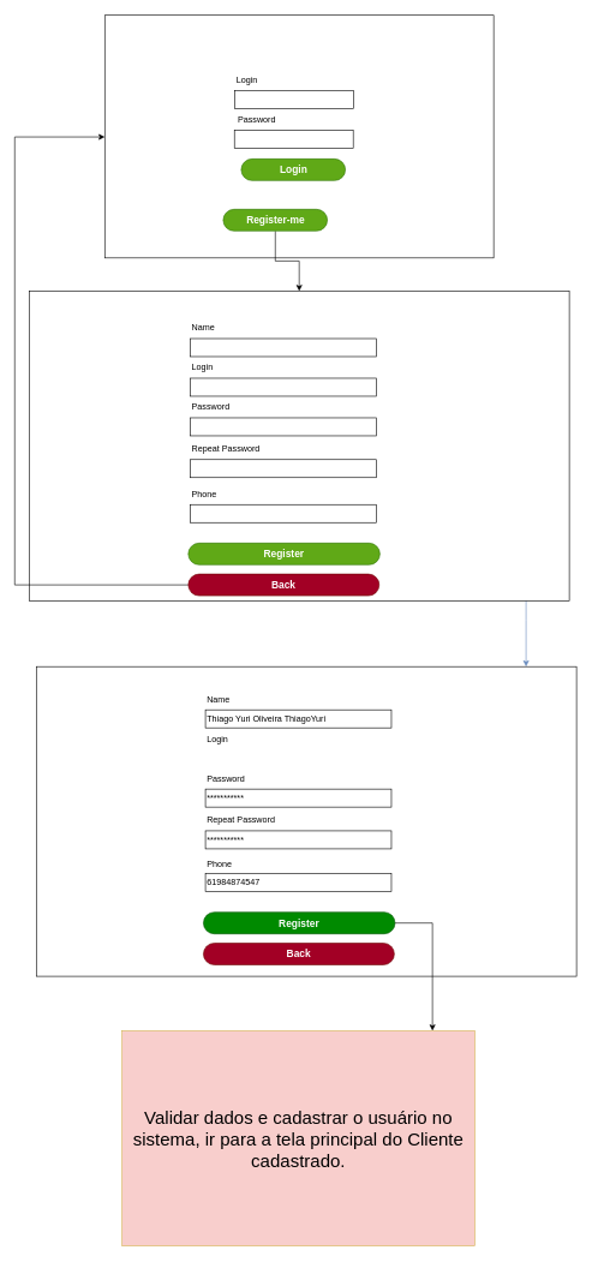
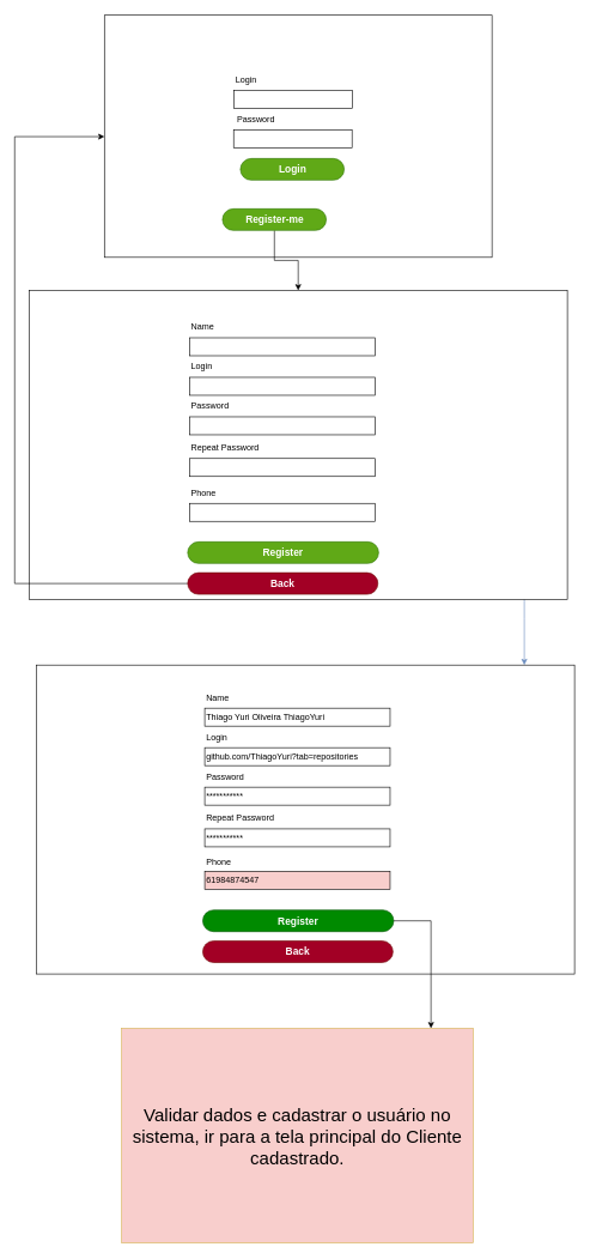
  <mxCell id="0" />
  <mxCell id="1" parent="0" />
  <mxCell id="2" value="" style="rounded=0;whiteSpace=wrap;html=1;" vertex="1" parent="1"><mxGeometry x="145" y="20" width="540" height="337" as="geometry" /></mxCell>
  <mxCell id="3" style="edgeStyle=orthogonalEdgeStyle;rounded=0;orthogonalLoop=1;jettySize=auto;html=1;fillColor=#dae8fc;strokeColor=#6c8ebf;" edge="1" parent="1" source="4" target="26"><mxGeometry relative="1" as="geometry"><Array as="points"><mxPoint x="730" y="860" /><mxPoint x="730" y="860" /></Array></mxGeometry></mxCell>
  <mxCell id="4" value="" style="rounded=0;whiteSpace=wrap;html=1;glass=0;shadow=0;sketch=0;" vertex="1" parent="1"><mxGeometry x="40" y="403" width="750" height="430" as="geometry" /></mxCell>
  <mxCell id="5" value="Login" style="rounded=1;whiteSpace=wrap;html=1;arcSize=50;strokeColor=#2D7600;strokeWidth=1;fillColor=#60a917;whiteSpace=wrap;align=center;verticalAlign=middle;spacingLeft=0;fontStyle=1;fontSize=14;spacing=10;fontColor=#ffffff;" vertex="1" parent="1"><mxGeometry x="334.5" y="219.5" width="144.5" height="30" as="geometry" /></mxCell>
  <mxCell id="6" value="" style="rounded=0;whiteSpace=wrap;html=1;align=left;" vertex="1" parent="1"><mxGeometry x="325.5" y="124.5" width="165" height="25" as="geometry" /></mxCell>
  <mxCell id="7" value="" style="rounded=0;whiteSpace=wrap;html=1;align=left;" vertex="1" parent="1"><mxGeometry x="325" y="179.5" width="165" height="25" as="geometry" /></mxCell>
  <mxCell id="8" style="edgeStyle=orthogonalEdgeStyle;rounded=0;orthogonalLoop=1;jettySize=auto;html=1;" edge="1" parent="1" source="9" target="2"><mxGeometry relative="1" as="geometry"><Array as="points"><mxPoint x="20" y="811" /><mxPoint x="20" y="189" /></Array></mxGeometry></mxCell>
  <mxCell id="9" value="Back" style="rounded=1;whiteSpace=wrap;html=1;arcSize=50;strokeColor=#6F0000;strokeWidth=1;fillColor=#a20025;fontColor=#ffffff;whiteSpace=wrap;align=center;verticalAlign=middle;spacingLeft=0;fontStyle=1;fontSize=14;spacing=10;" vertex="1" parent="1"><mxGeometry x="261" y="796" width="265" height="30" as="geometry" /></mxCell>
  <mxCell id="10" value="Register" style="rounded=1;whiteSpace=wrap;html=1;arcSize=50;strokeColor=#2D7600;strokeWidth=1;fillColor=#60a917;fontColor=#ffffff;whiteSpace=wrap;align=center;verticalAlign=middle;spacingLeft=0;fontStyle=1;fontSize=14;spacing=10;" vertex="1" parent="1"><mxGeometry x="261" y="753" width="266" height="30" as="geometry" /></mxCell>
  <mxCell id="11" value="Password" style="text;html=1;strokeColor=none;fillColor=none;align=left;verticalAlign=middle;whiteSpace=wrap;rounded=0;" vertex="1" parent="1"><mxGeometry x="327.75" y="149.5" width="60" height="30" as="geometry" /></mxCell>
  <mxCell id="12" value="Login" style="text;html=1;strokeColor=none;fillColor=none;align=left;verticalAlign=middle;whiteSpace=wrap;rounded=0;" vertex="1" parent="1"><mxGeometry x="325.5" y="94.5" width="60" height="30" as="geometry" /></mxCell>
  <mxCell id="13" style="edgeStyle=orthogonalEdgeStyle;rounded=0;orthogonalLoop=1;jettySize=auto;html=1;" edge="1" parent="1" source="14" target="4"><mxGeometry relative="1" as="geometry" /></mxCell>
  <mxCell id="14" value="Register-me" style="rounded=1;whiteSpace=wrap;html=1;arcSize=50;strokeColor=#2D7600;strokeWidth=1;fillColor=#60a917;fontColor=#ffffff;whiteSpace=wrap;align=center;verticalAlign=middle;spacingLeft=0;fontStyle=1;fontSize=14;spacing=10;" vertex="1" parent="1"><mxGeometry x="309.5" y="289.5" width="144.5" height="30" as="geometry" /></mxCell>
  <mxCell id="15" value="" style="rounded=0;whiteSpace=wrap;html=1;align=left;" vertex="1" parent="1"><mxGeometry x="263.75" y="524" width="258.25" height="25" as="geometry" /></mxCell>
  <mxCell id="16" value="" style="rounded=0;whiteSpace=wrap;html=1;align=left;" vertex="1" parent="1"><mxGeometry x="263.75" y="579" width="258.25" height="25" as="geometry" /></mxCell>
  <mxCell id="17" value="Password" style="text;html=1;strokeColor=none;fillColor=none;align=left;verticalAlign=middle;whiteSpace=wrap;rounded=0;" vertex="1" parent="1"><mxGeometry x="263.75" y="549" width="60" height="30" as="geometry" /></mxCell>
  <mxCell id="18" value="" style="edgeStyle=orthogonalEdgeStyle;rounded=0;orthogonalLoop=1;jettySize=auto;html=1;" edge="1" parent="1" source="19" target="24"><mxGeometry relative="1" as="geometry" /></mxCell>
  <mxCell id="19" value="Login" style="text;html=1;strokeColor=none;fillColor=none;align=left;verticalAlign=middle;whiteSpace=wrap;rounded=0;" vertex="1" parent="1"><mxGeometry x="263.75" y="494" width="60" height="30" as="geometry" /></mxCell>
  <mxCell id="20" value="" style="rounded=0;whiteSpace=wrap;html=1;align=left;" vertex="1" parent="1"><mxGeometry x="264" y="699.5" width="258.25" height="25" as="geometry" /></mxCell>
  <mxCell id="21" value="Phone" style="text;html=1;strokeColor=none;fillColor=none;align=left;verticalAlign=middle;whiteSpace=wrap;rounded=0;" vertex="1" parent="1"><mxGeometry x="264" y="669.5" width="60" height="30" as="geometry" /></mxCell>
  <mxCell id="22" value="" style="rounded=0;whiteSpace=wrap;html=1;align=left;" vertex="1" parent="1"><mxGeometry x="263.75" y="637" width="258.25" height="25" as="geometry" /></mxCell>
  <mxCell id="23" value="Repeat Password" style="text;html=1;strokeColor=none;fillColor=none;align=left;verticalAlign=middle;whiteSpace=wrap;rounded=0;" vertex="1" parent="1"><mxGeometry x="263.75" y="607" width="117" height="30" as="geometry" /></mxCell>
  <mxCell id="24" value="Name" style="text;html=1;strokeColor=none;fillColor=none;align=left;verticalAlign=middle;whiteSpace=wrap;rounded=0;" vertex="1" parent="1"><mxGeometry x="263.75" y="439" width="60" height="30" as="geometry" /></mxCell>
  <mxCell id="25" value="" style="rounded=0;whiteSpace=wrap;html=1;align=left;" vertex="1" parent="1"><mxGeometry x="263.75" y="469" width="258.25" height="25" as="geometry" /></mxCell>
  <mxCell id="26" value="" style="rounded=0;whiteSpace=wrap;html=1;" vertex="1" parent="1"><mxGeometry x="50" y="924.5" width="750" height="430" as="geometry" /></mxCell>
  <mxCell id="27" style="edgeStyle=orthogonalEdgeStyle;rounded=0;orthogonalLoop=1;jettySize=auto;html=1;fontSize=18;" edge="1" parent="1" source="28" target="41"><mxGeometry relative="1" as="geometry"><Array as="points"><mxPoint x="600" y="1281" /></Array></mxGeometry></mxCell>
  <mxCell id="28" value="Register" style="rounded=1;whiteSpace=wrap;html=1;arcSize=50;strokeColor=#005700;strokeWidth=1;fillColor=#008a00;fontColor=#ffffff;whiteSpace=wrap;align=center;verticalAlign=middle;spacingLeft=0;fontStyle=1;fontSize=14;spacing=10;" vertex="1" parent="1"><mxGeometry x="282" y="1265.5" width="266" height="30" as="geometry" /></mxCell>
+ <mxCell id="29" value="github.com/ThiagoYuri?tab=repositories" style="rounded=0;whiteSpace=wrap;html=1;align=left;" vertex="1" parent="1"><mxGeometry x="284.75" y="1039.5" width="258.25" height="25" as="geometry" /></mxCell>
  <mxCell id="30" value="***********" style="rounded=0;whiteSpace=wrap;html=1;align=left;" vertex="1" parent="1"><mxGeometry x="284.75" y="1094.5" width="258.25" height="25" as="geometry" /></mxCell>
  <mxCell id="31" value="Password" style="text;html=1;strokeColor=none;fillColor=none;align=left;verticalAlign=middle;whiteSpace=wrap;rounded=0;" vertex="1" parent="1"><mxGeometry x="284.75" y="1064.5" width="60" height="30" as="geometry" /></mxCell>
  <mxCell id="32" value="" style="edgeStyle=orthogonalEdgeStyle;rounded=0;orthogonalLoop=1;jettySize=auto;html=1;" edge="1" parent="1" source="33" target="38"><mxGeometry relative="1" as="geometry" /></mxCell>
  <mxCell id="33" value="Login" style="text;html=1;strokeColor=none;fillColor=none;align=left;verticalAlign=middle;whiteSpace=wrap;rounded=0;" vertex="1" parent="1"><mxGeometry x="284.75" y="1009.5" width="60" height="30" as="geometry" /></mxCell>
- <mxCell id="34" value="61984874547" style="rounded=0;whiteSpace=wrap;html=1;align=left;" vertex="1" parent="1"><mxGeometry x="284.75" y="1211.5" width="258.25" height="25" as="geometry" /></mxCell>
+ <mxCell id="34" value="61984874547" style="rounded=0;whiteSpace=wrap;html=1;align=left;fillColor=#f8cecc;" vertex="1" parent="1"><mxGeometry x="284.75" y="1211.5" width="258.25" height="25" as="geometry" /></mxCell>
  <mxCell id="35" value="Phone" style="text;html=1;strokeColor=none;fillColor=none;align=left;verticalAlign=middle;whiteSpace=wrap;rounded=0;" vertex="1" parent="1"><mxGeometry x="284.75" y="1183.5" width="60" height="30" as="geometry" /></mxCell>
  <mxCell id="36" value="***********" style="rounded=0;whiteSpace=wrap;html=1;align=left;" vertex="1" parent="1"><mxGeometry x="284.75" y="1152.5" width="258.25" height="25" as="geometry" /></mxCell>
  <mxCell id="37" value="Repeat Password" style="text;html=1;strokeColor=none;fillColor=none;align=left;verticalAlign=middle;whiteSpace=wrap;rounded=0;" vertex="1" parent="1"><mxGeometry x="284.75" y="1122.5" width="117" height="30" as="geometry" /></mxCell>
  <mxCell id="38" value="Name" style="text;html=1;strokeColor=none;fillColor=none;align=left;verticalAlign=middle;whiteSpace=wrap;rounded=0;" vertex="1" parent="1"><mxGeometry x="284.75" y="954.5" width="60" height="30" as="geometry" /></mxCell>
  <mxCell id="39" value="Thiago Yuri Oliveira ThiagoYuri" style="rounded=0;whiteSpace=wrap;html=1;align=left;" vertex="1" parent="1"><mxGeometry x="284.75" y="984.5" width="258.25" height="25" as="geometry" /></mxCell>
  <mxCell id="40" value="Back" style="rounded=1;whiteSpace=wrap;html=1;arcSize=50;strokeColor=#6F0000;strokeWidth=1;fillColor=#a20025;fontColor=#ffffff;whiteSpace=wrap;align=center;verticalAlign=middle;spacingLeft=0;fontStyle=1;fontSize=14;spacing=10;" vertex="1" parent="1"><mxGeometry x="282" y="1308.5" width="265" height="30" as="geometry" /></mxCell>
  <mxCell id="41" value="&lt;font style=&quot;font-size: 25px;&quot;&gt;Validar dados e cadastrar o usuário no sistema, ir para a tela principal do Cliente cadastrado.&lt;/font&gt;" style="rounded=0;whiteSpace=wrap;html=1;shadow=0;glass=0;sketch=0;fillColor=#f8cecc;strokeColor=#d6b656;" vertex="1" parent="1"><mxGeometry x="168.87" y="1430" width="490" height="299" as="geometry" /></mxCell>
